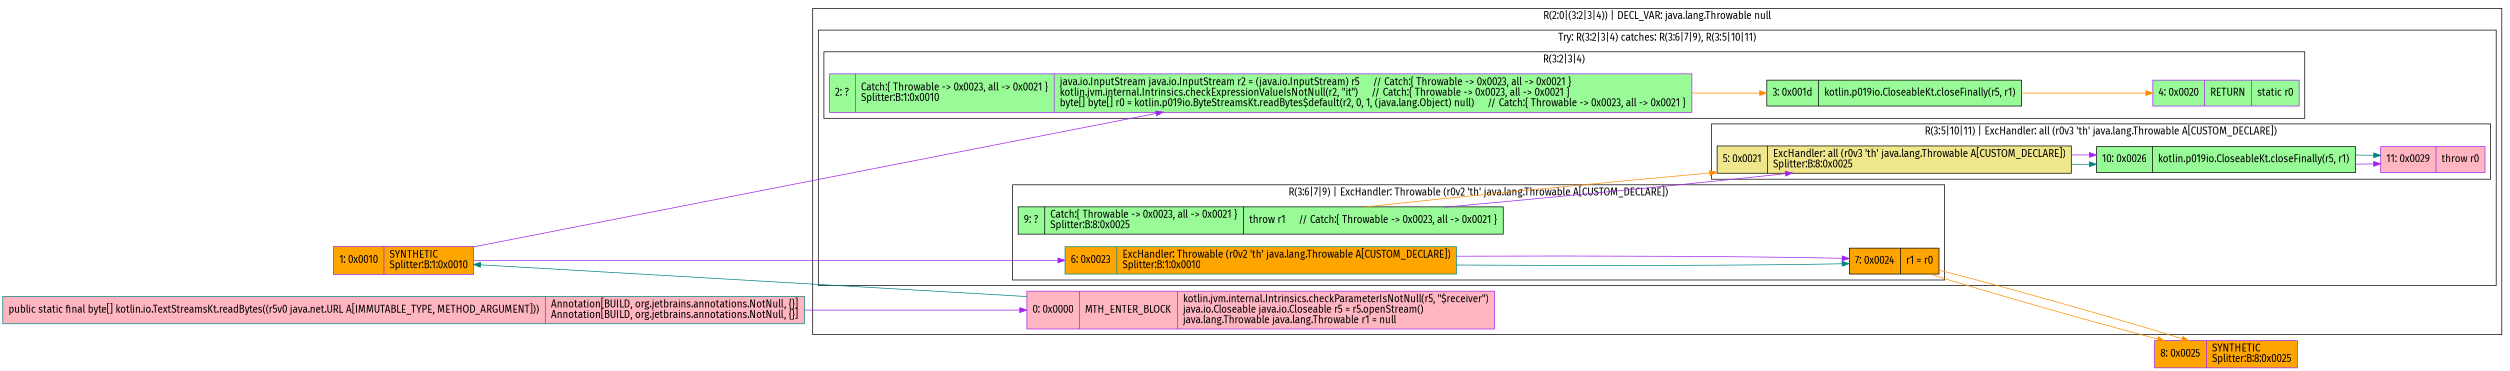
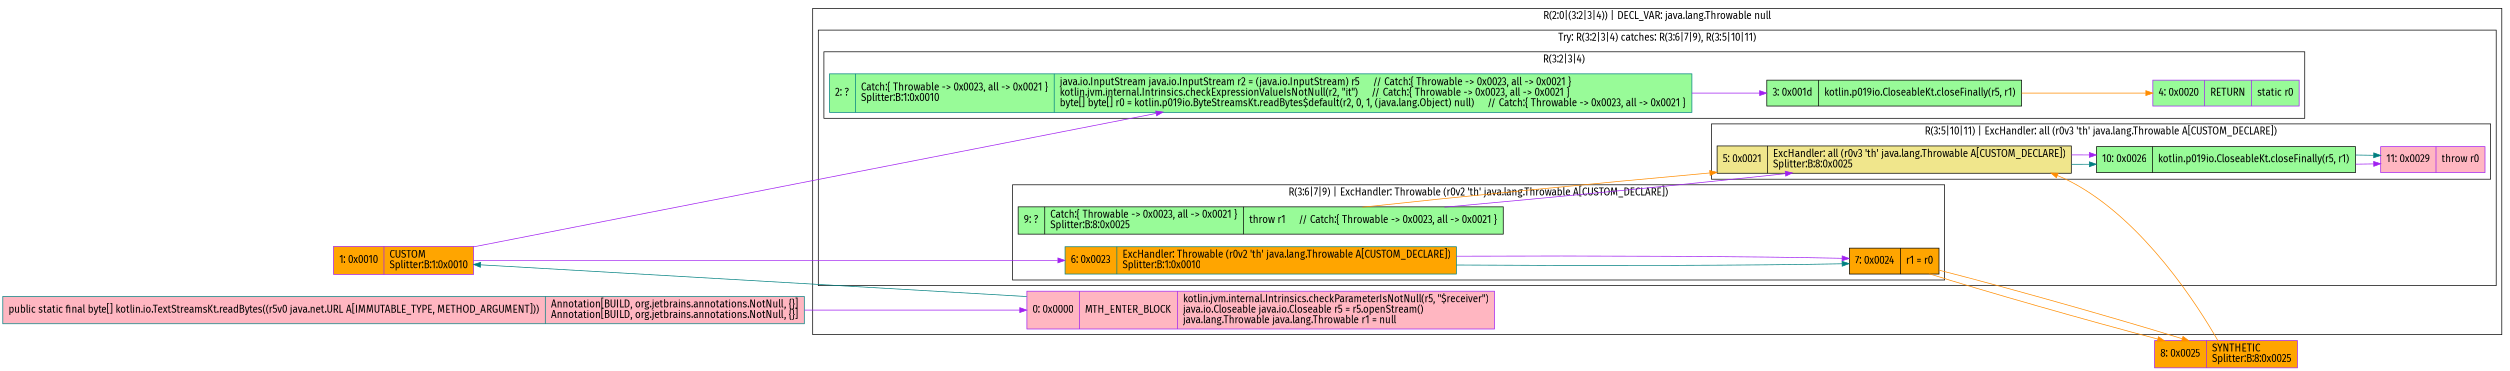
  digraph {
    fontname="Fira Sans"
    rankdir=LR
    node [color=purple fillcolor=palegreen fontname="Fira Sans" shape=record style=filled]
    edge [color=purple fontname="Fira Sans"]
-   n1 [label="{2\:\ ?|Catch:\{ Throwable \-\> 0x0023, all \-\> 0x0021 \}\lSplitter:B:1:0x0010\l|java.io.InputStream java.io.InputStream r2 = (java.io.InputStream) r5     \/\/ Catch:\{ Throwable \-\> 0x0023, all \-\> 0x0021 \}\lkotlin.jvm.internal.Intrinsics.checkExpressionValueIsNotNull(r2, \"it\")     \/\/ Catch:\{ Throwable \-\> 0x0023, all \-\> 0x0021 \}\lbyte[] byte[] r0 = kotlin.p019io.ByteStreamsKt.readBytes$default(r2, 0, 1, (java.lang.Object) null)     \/\/ Catch:\{ Throwable \-\> 0x0023, all \-\> 0x0021 \}\l}"]
+   n1 [color=teal label="{2\:\ ?|Catch:\{ Throwable \-\> 0x0023, all \-\> 0x0021 \}\lSplitter:B:1:0x0010\l|java.io.InputStream java.io.InputStream r2 = (java.io.InputStream) r5     \/\/ Catch:\{ Throwable \-\> 0x0023, all \-\> 0x0021 \}\lkotlin.jvm.internal.Intrinsics.checkExpressionValueIsNotNull(r2, \"it\")     \/\/ Catch:\{ Throwable \-\> 0x0023, all \-\> 0x0021 \}\lbyte[] byte[] r0 = kotlin.p019io.ByteStreamsKt.readBytes$default(r2, 0, 1, (java.lang.Object) null)     \/\/ Catch:\{ Throwable \-\> 0x0023, all \-\> 0x0021 \}\l}"]
    n2 [color=black label="{3\:\ 0x001d|kotlin.p019io.CloseableKt.closeFinally(r5, r1)\l}"]
    n3 [label="{4\:\ 0x0020|RETURN\l|static r0\l}"]
    n4 [color=teal fillcolor=orange label="{6\:\ 0x0023|ExcHandler: Throwable (r0v2 'th' java.lang.Throwable A[CUSTOM_DECLARE])\lSplitter:B:1:0x0010\l}"]
    n5 [color=black fillcolor=orange label="{7\:\ 0x0024|r1 = r0\l}"]
    n6 [color=black label="{9\:\ ?|Catch:\{ Throwable \-\> 0x0023, all \-\> 0x0021 \}\lSplitter:B:8:0x0025\l|throw r1     \/\/ Catch:\{ Throwable \-\> 0x0023, all \-\> 0x0021 \}\l}"]
    n7 [color=black fillcolor=khaki label="{5\:\ 0x0021|ExcHandler: all (r0v3 'th' java.lang.Throwable A[CUSTOM_DECLARE])\lSplitter:B:8:0x0025\l}"]
    n8 [color=black label="{10\:\ 0x0026|kotlin.p019io.CloseableKt.closeFinally(r5, r1)\l}"]
    n9 [fillcolor=lightpink label="{11\:\ 0x0029|throw r0\l}"]
    n10 [fillcolor=lightpink label="{0\:\ 0x0000|MTH_ENTER_BLOCK\l|kotlin.jvm.internal.Intrinsics.checkParameterIsNotNull(r5, \"$receiver\")\ljava.io.Closeable java.io.Closeable r5 = r5.openStream()\ljava.lang.Throwable java.lang.Throwable r1 = null\l}"]
    n11 [fillcolor=orange label="{8\:\ 0x0025|SYNTHETIC\lSplitter:B:8:0x0025\l}"]
-   n12 [fillcolor=orange label="{1\:\ 0x0010|SYNTHETIC\lSplitter:B:1:0x0010\l}"]
+   n12 [fillcolor=orange label="{1\:\ 0x0010|CUSTOM\lSplitter:B:1:0x0010\l}"]
    n13 [color=teal fillcolor=lightpink label="{public static final byte[] kotlin.io.TextStreamsKt.readBytes((r5v0 java.net.URL A[IMMUTABLE_TYPE, METHOD_ARGUMENT]))  | Annotation[BUILD, org.jetbrains.annotations.NotNull, \{\}]\lAnnotation[BUILD, org.jetbrains.annotations.NotNull, \{\}]\l}"]
    subgraph cluster_1 {
      label="R(2:0|(3:2|3|4)) | DECL_VAR: java.lang.Throwable null\l"
      n10
      subgraph cluster_2 {
        label="Try: R(3:2|3|4) catches: R(3:6|7|9), R(3:5|10|11)"
        subgraph cluster_3 {
          label="R(3:2|3|4)"
          n1
          n2
          n3
        }
        subgraph cluster_4 {
          label="R(3:6|7|9) | ExcHandler: Throwable (r0v2 'th' java.lang.Throwable A[CUSTOM_DECLARE])\l"
          n4
          n5
          n6
        }
        subgraph cluster_5 {
          label="R(3:5|10|11) | ExcHandler: all (r0v3 'th' java.lang.Throwable A[CUSTOM_DECLARE])\l"
          n7
          n8
          n9
        }
      }
    }
    subgraph cluster_6 {
      label="R(3:6|7|9) | ExcHandler: Throwable (r0v2 'th' java.lang.Throwable A[CUSTOM_DECLARE])\l"
    }
    subgraph cluster_7 {
      label="R(3:5|10|11) | ExcHandler: all (r0v3 'th' java.lang.Throwable A[CUSTOM_DECLARE])\l"
    }
-   n1 -> n2 [color=darkorange]
+   n1 -> n2
    n2 -> n3 [color=darkorange]
    n4 -> n5 [color=teal]
    n4 -> n5
    n5 -> n11 [color=darkorange]
    n5 -> n11 [color=darkorange]
    n6 -> n7
    n6 -> n7 [color=darkorange]
    n7 -> n8 [color=teal]
    n7 -> n8
    n8 -> n9
    n8 -> n9 [color=teal]
    n10 -> n12 [color=teal]
+   n11 -> n7 [color=darkorange]
    n12 -> n1
    n12 -> n4
    n13 -> n10
  }
